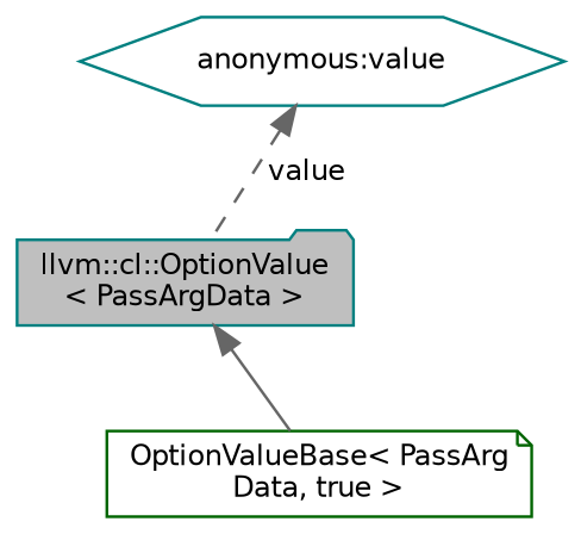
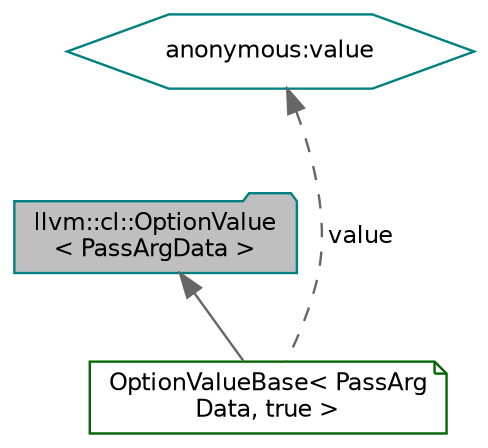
  digraph {
    node [color=teal fontname=Helvetica fontsize=10]
    edge [color=gray40 dir=back fontname=Helvetica fontsize=10 labelfontname=Helvetica labelfontsize=10]
    n1 [fillcolor=grey75 fontcolor=black height=0.2 label="llvm::cl::OptionValue\l\< PassArgData \>" shape=folder style=filled width=0.4]
    n2 [color=darkgreen height=0.2 label="OptionValueBase\< PassArg\lData, true \>" shape=note width=0.4]
    n3 [height=0.2 label="anonymous:value" shape=hexagon width=0.4]
    n1 -> n2 [style=solid]
-   n3 -> n1 [label=" value" style=dashed]
+   n3 -> n2 [label=" value" style=dashed]
  }
